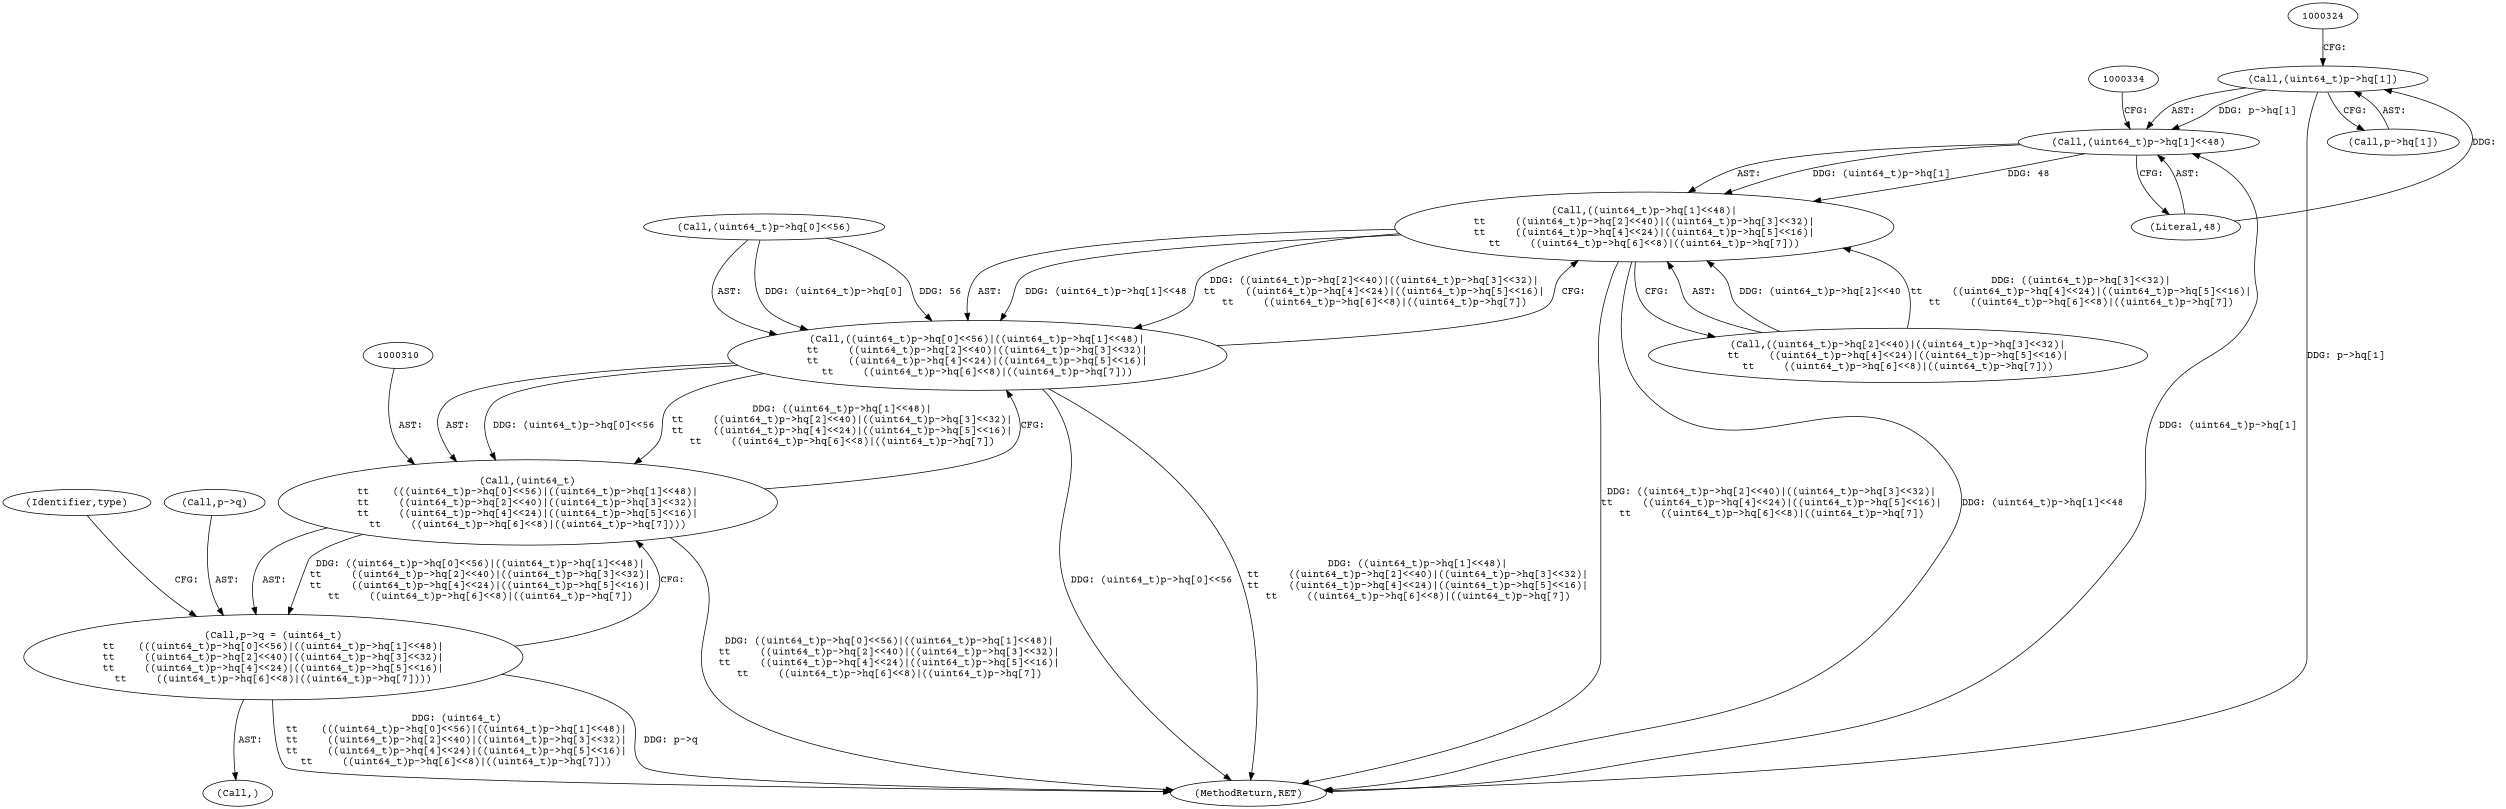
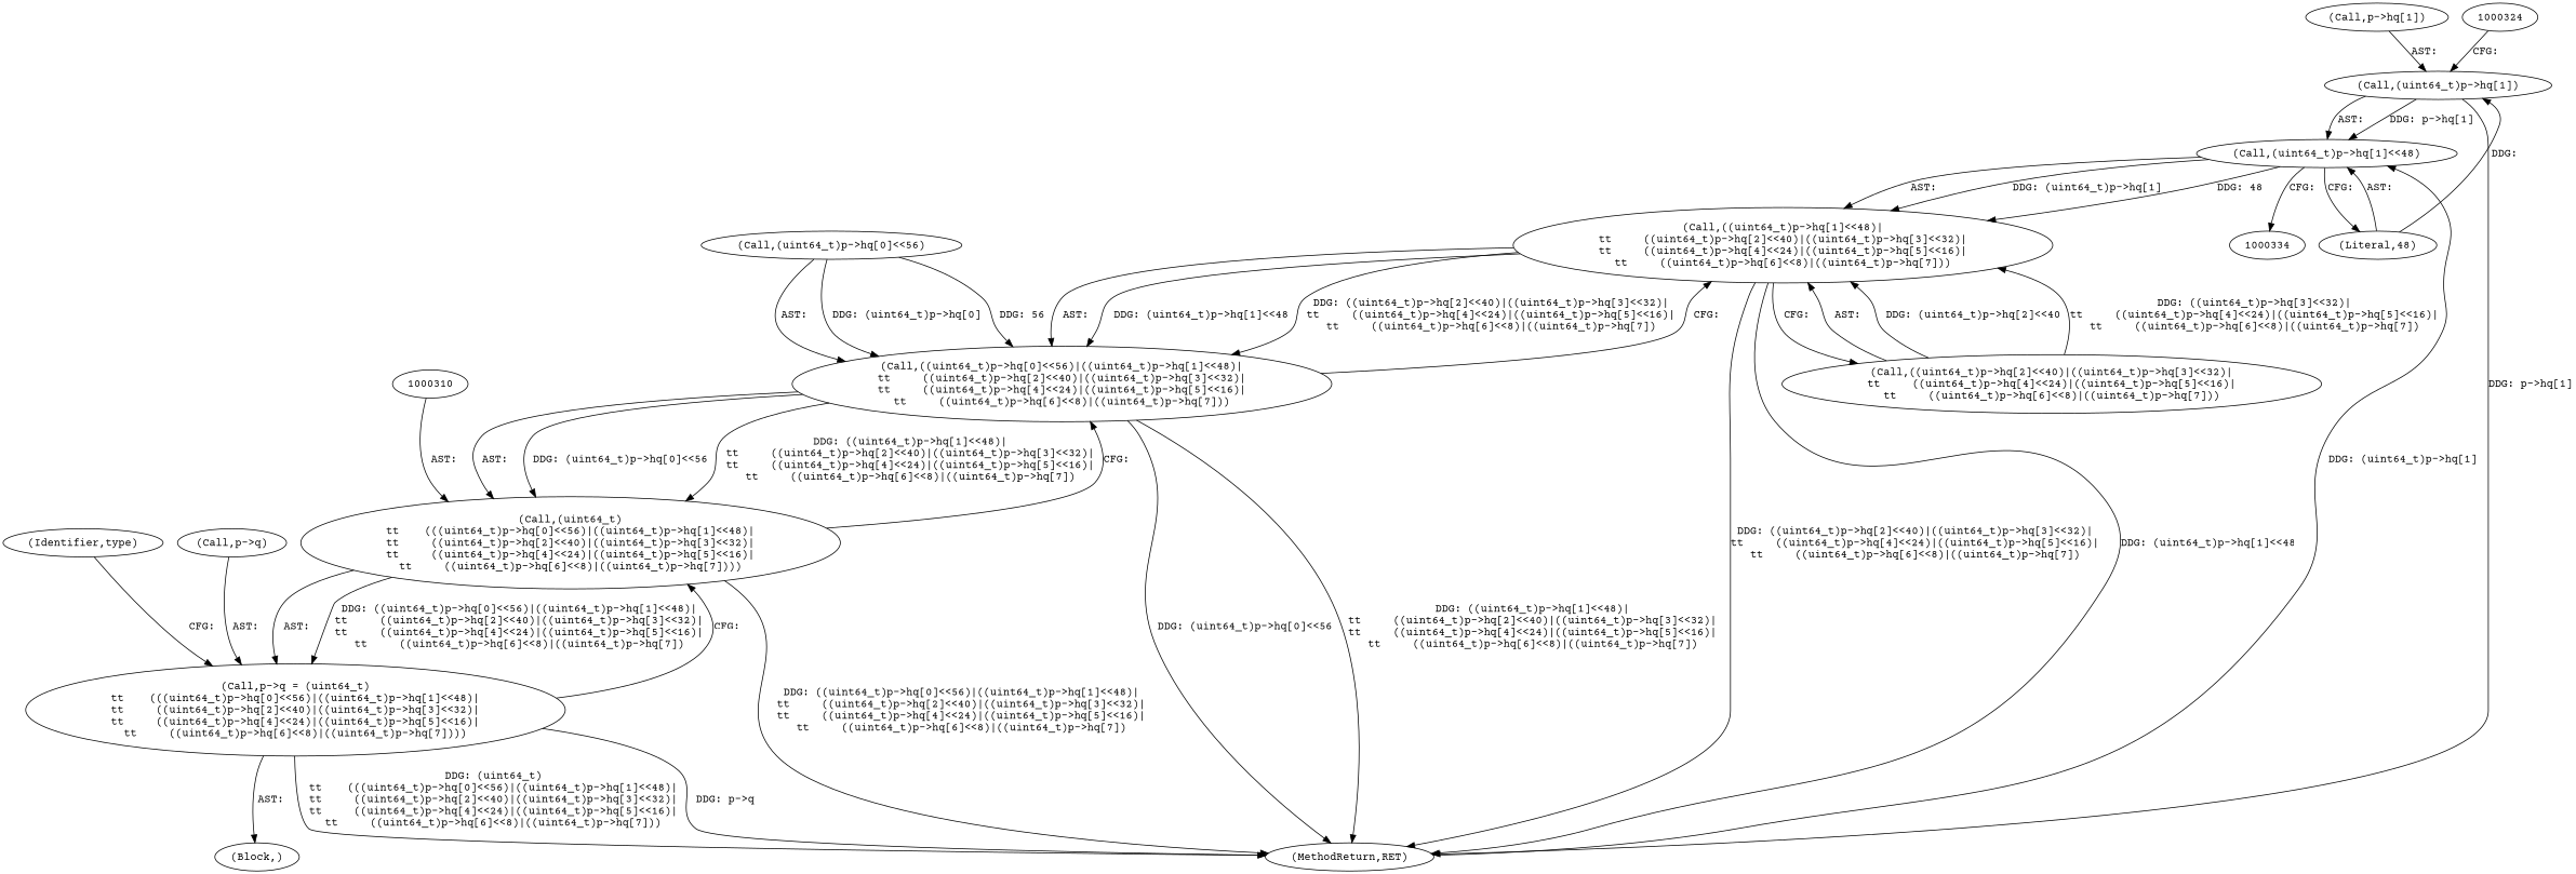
  digraph {
    fontname="Courier Prime"
    node [fontname="Courier Prime"]
    edge [fontname="Courier Prime"]
    n1 [label="(Call,(uint64_t)p->hq[1])"]
    n2 [label="(Call,(uint64_t)p->hq[1]<<48)"]
    n3 [label="(MethodReturn,RET)"]
    n4 [label="(Call,p->hq[1])"]
    n5 [label="(Call,((uint64_t)p->hq[1]<<48)|\n\t\t     ((uint64_t)p->hq[2]<<40)|((uint64_t)p->hq[3]<<32)|\n\t\t     ((uint64_t)p->hq[4]<<24)|((uint64_t)p->hq[5]<<16)|\n\t\t     ((uint64_t)p->hq[6]<<8)|((uint64_t)p->hq[7]))"]
    n6 [label="(Literal,48)"]
    n7 [label="(Call,((uint64_t)p->hq[0]<<56)|((uint64_t)p->hq[1]<<48)|\n\t\t     ((uint64_t)p->hq[2]<<40)|((uint64_t)p->hq[3]<<32)|\n\t\t     ((uint64_t)p->hq[4]<<24)|((uint64_t)p->hq[5]<<16)|\n\t\t     ((uint64_t)p->hq[6]<<8)|((uint64_t)p->hq[7]))"]
    n8 [label="(Call,((uint64_t)p->hq[2]<<40)|((uint64_t)p->hq[3]<<32)|\n\t\t     ((uint64_t)p->hq[4]<<24)|((uint64_t)p->hq[5]<<16)|\n\t\t     ((uint64_t)p->hq[6]<<8)|((uint64_t)p->hq[7]))"]
    n9 [label="(Call,(uint64_t)\n\t\t    (((uint64_t)p->hq[0]<<56)|((uint64_t)p->hq[1]<<48)|\n\t\t     ((uint64_t)p->hq[2]<<40)|((uint64_t)p->hq[3]<<32)|\n\t\t     ((uint64_t)p->hq[4]<<24)|((uint64_t)p->hq[5]<<16)|\n\t\t     ((uint64_t)p->hq[6]<<8)|((uint64_t)p->hq[7])))"]
    n10 [label="(Call,p->q = (uint64_t)\n\t\t    (((uint64_t)p->hq[0]<<56)|((uint64_t)p->hq[1]<<48)|\n\t\t     ((uint64_t)p->hq[2]<<40)|((uint64_t)p->hq[3]<<32)|\n\t\t     ((uint64_t)p->hq[4]<<24)|((uint64_t)p->hq[5]<<16)|\n\t\t     ((uint64_t)p->hq[6]<<8)|((uint64_t)p->hq[7])))"]
-   n11 [label="(Call,)"]
+   n11 [label="(Block,)"]
    n12 [label="(Identifier,type)"]
    n13 [label="(Call,(uint64_t)p->hq[0]<<56)"]
    n14 [label="(Call,p->q)"]
    1000324
    1000334
    1000310
    n1 -> n2 [label="AST: "]
    n1 -> n2 [label="DDG: p->hq[1]"]
    n1 -> n3 [label="DDG: p->hq[1]"]
-   n1 -> n4 [label="CFG: "]
    n2 -> n5 [label="AST: "]
    n2 -> n5 [label="DDG: (uint64_t)p->hq[1]"]
    n2 -> n5 [label="DDG: 48"]
    n2 -> n6 [label="CFG: "]
    n3 -> n2 [label="DDG: (uint64_t)p->hq[1]"]
    n4 -> n1 [label="AST: "]
    n5 -> n3 [label="DDG: ((uint64_t)p->hq[2]<<40)|((uint64_t)p->hq[3]<<32)|\n\t\t     ((uint64_t)p->hq[4]<<24)|((uint64_t)p->hq[5]<<16)|\n\t\t     ((uint64_t)p->hq[6]<<8)|((uint64_t)p->hq[7])"]
    n5 -> n3 [label="DDG: (uint64_t)p->hq[1]<<48"]
    n5 -> n7 [label="AST: "]
    n5 -> n7 [label="DDG: (uint64_t)p->hq[1]<<48"]
    n5 -> n7 [label="DDG: ((uint64_t)p->hq[2]<<40)|((uint64_t)p->hq[3]<<32)|\n\t\t     ((uint64_t)p->hq[4]<<24)|((uint64_t)p->hq[5]<<16)|\n\t\t     ((uint64_t)p->hq[6]<<8)|((uint64_t)p->hq[7])"]
    n5 -> n8 [label="CFG: "]
    n6 -> n1 [label="DDG: "]
    n6 -> n2 [label="AST: "]
    n7 -> n3 [label="DDG: (uint64_t)p->hq[0]<<56"]
    n7 -> n3 [label="DDG: ((uint64_t)p->hq[1]<<48)|\n\t\t     ((uint64_t)p->hq[2]<<40)|((uint64_t)p->hq[3]<<32)|\n\t\t     ((uint64_t)p->hq[4]<<24)|((uint64_t)p->hq[5]<<16)|\n\t\t     ((uint64_t)p->hq[6]<<8)|((uint64_t)p->hq[7])"]
    n7 -> n5 [label="CFG: "]
    n7 -> n9 [label="AST: "]
    n7 -> n9 [label="DDG: (uint64_t)p->hq[0]<<56"]
    n7 -> n9 [label="DDG: ((uint64_t)p->hq[1]<<48)|\n\t\t     ((uint64_t)p->hq[2]<<40)|((uint64_t)p->hq[3]<<32)|\n\t\t     ((uint64_t)p->hq[4]<<24)|((uint64_t)p->hq[5]<<16)|\n\t\t     ((uint64_t)p->hq[6]<<8)|((uint64_t)p->hq[7])"]
    n8 -> n5 [label="AST: "]
    n8 -> n5 [label="DDG: (uint64_t)p->hq[2]<<40"]
    n8 -> n5 [label="DDG: ((uint64_t)p->hq[3]<<32)|\n\t\t     ((uint64_t)p->hq[4]<<24)|((uint64_t)p->hq[5]<<16)|\n\t\t     ((uint64_t)p->hq[6]<<8)|((uint64_t)p->hq[7])"]
    n9 -> n3 [label="DDG: ((uint64_t)p->hq[0]<<56)|((uint64_t)p->hq[1]<<48)|\n\t\t     ((uint64_t)p->hq[2]<<40)|((uint64_t)p->hq[3]<<32)|\n\t\t     ((uint64_t)p->hq[4]<<24)|((uint64_t)p->hq[5]<<16)|\n\t\t     ((uint64_t)p->hq[6]<<8)|((uint64_t)p->hq[7])"]
    n9 -> n7 [label="CFG: "]
    n9 -> n10 [label="AST: "]
    n9 -> n10 [label="DDG: ((uint64_t)p->hq[0]<<56)|((uint64_t)p->hq[1]<<48)|\n\t\t     ((uint64_t)p->hq[2]<<40)|((uint64_t)p->hq[3]<<32)|\n\t\t     ((uint64_t)p->hq[4]<<24)|((uint64_t)p->hq[5]<<16)|\n\t\t     ((uint64_t)p->hq[6]<<8)|((uint64_t)p->hq[7])"]
    n10 -> n3 [label="DDG: (uint64_t)\n\t\t    (((uint64_t)p->hq[0]<<56)|((uint64_t)p->hq[1]<<48)|\n\t\t     ((uint64_t)p->hq[2]<<40)|((uint64_t)p->hq[3]<<32)|\n\t\t     ((uint64_t)p->hq[4]<<24)|((uint64_t)p->hq[5]<<16)|\n\t\t     ((uint64_t)p->hq[6]<<8)|((uint64_t)p->hq[7]))"]
    n10 -> n3 [label="DDG: p->q"]
    n10 -> n9 [label="CFG: "]
    n10 -> n11 [label="AST: "]
    n12 -> n10 [label="CFG: "]
    n13 -> n7 [label="AST: "]
    n13 -> n7 [label="DDG: (uint64_t)p->hq[0]"]
    n13 -> n7 [label="DDG: 56"]
    n14 -> n10 [label="AST: "]
    1000324 -> n1 [label="CFG: "]
-   1000334 -> n2 [label="CFG: "]
+   n2 -> 1000334 [label="CFG: "]
    1000310 -> n9 [label="AST: "]
  }
